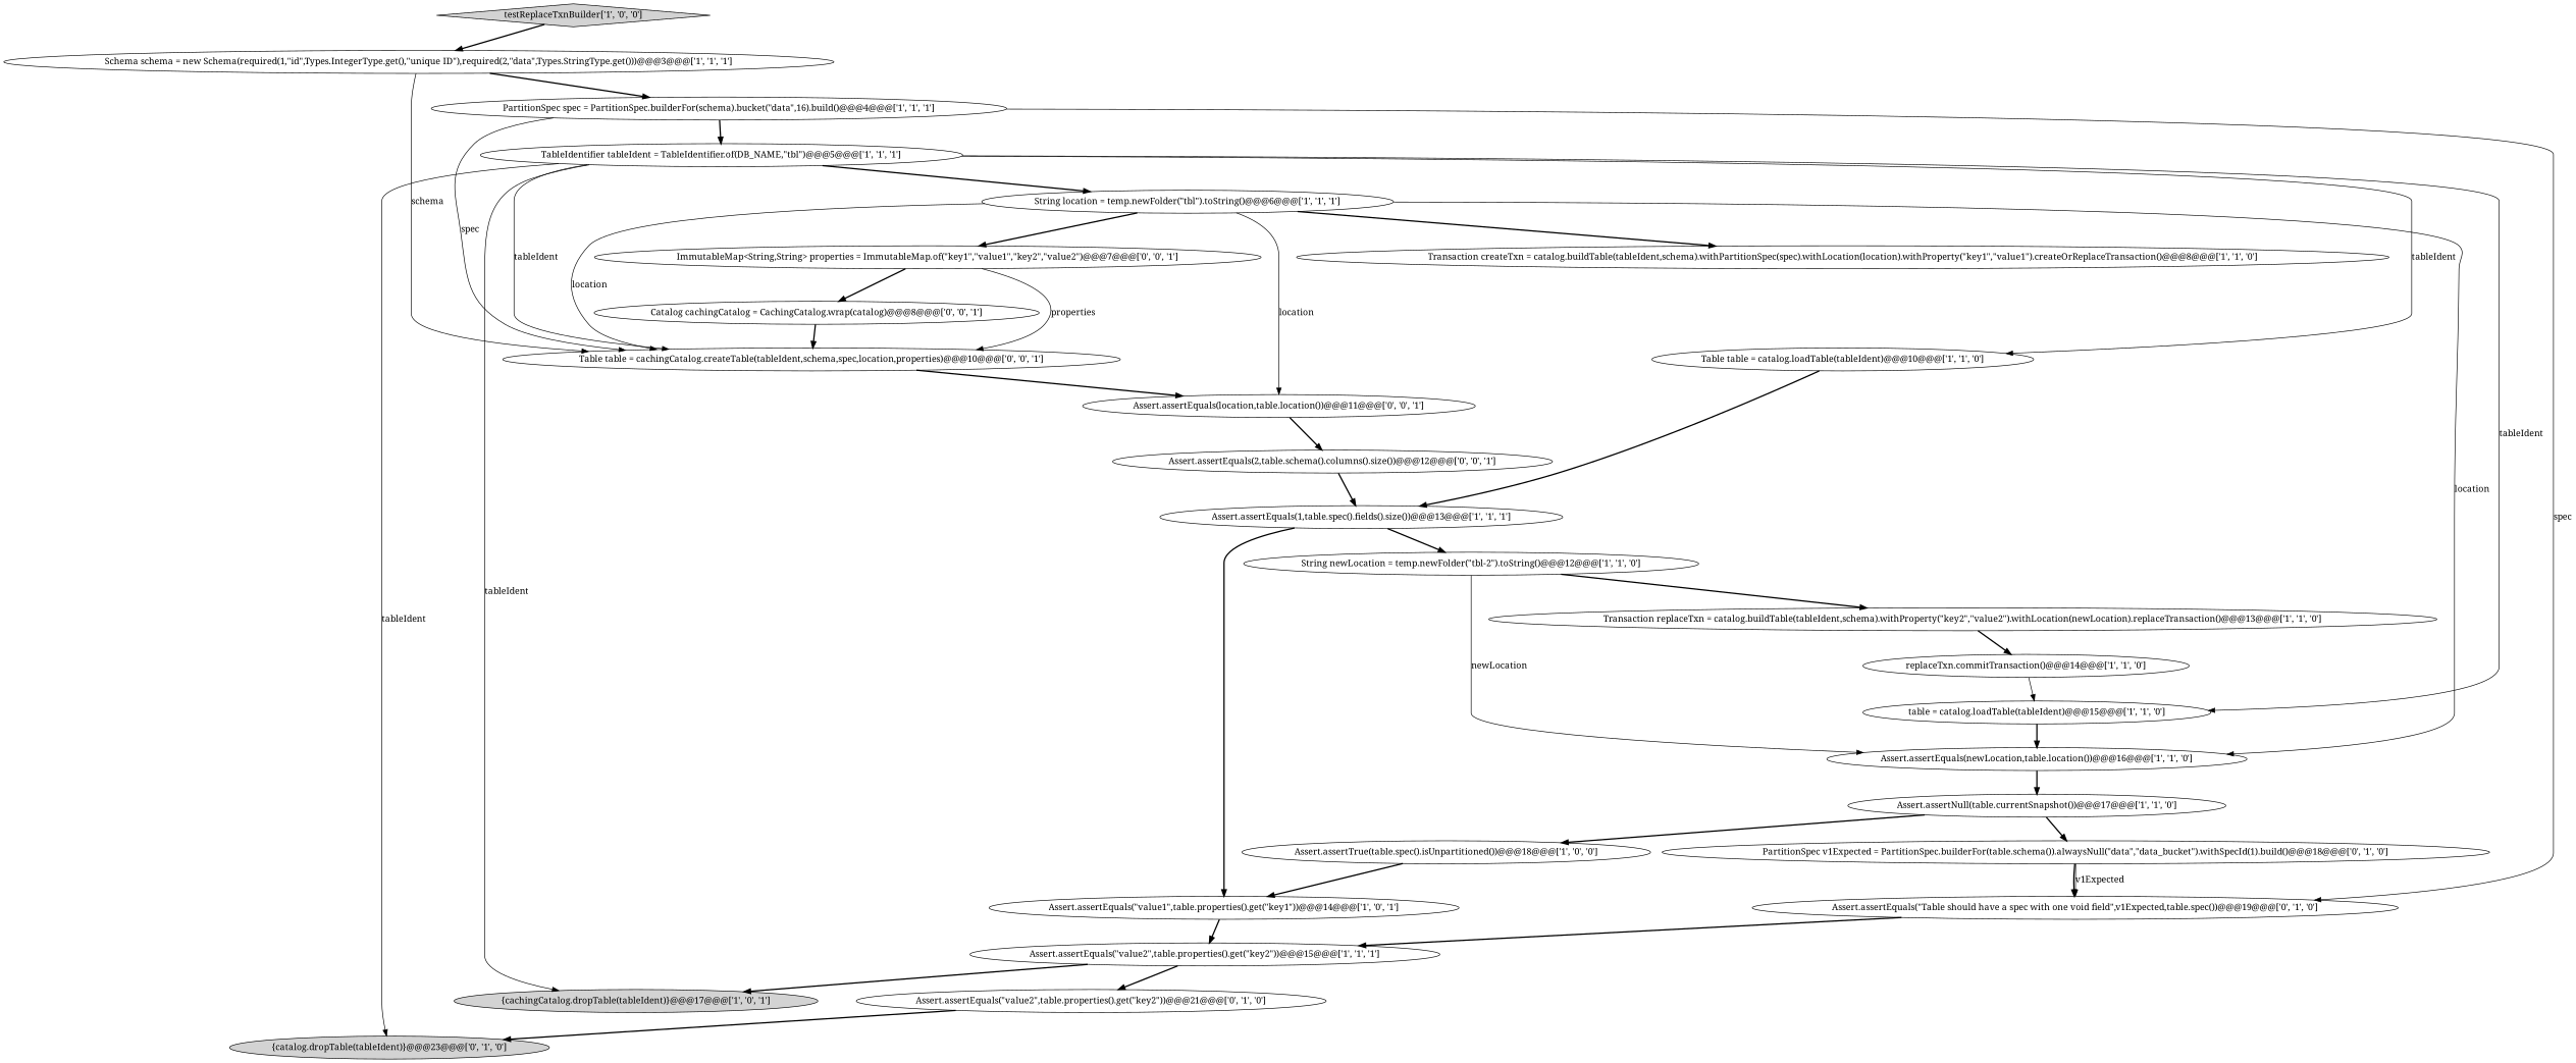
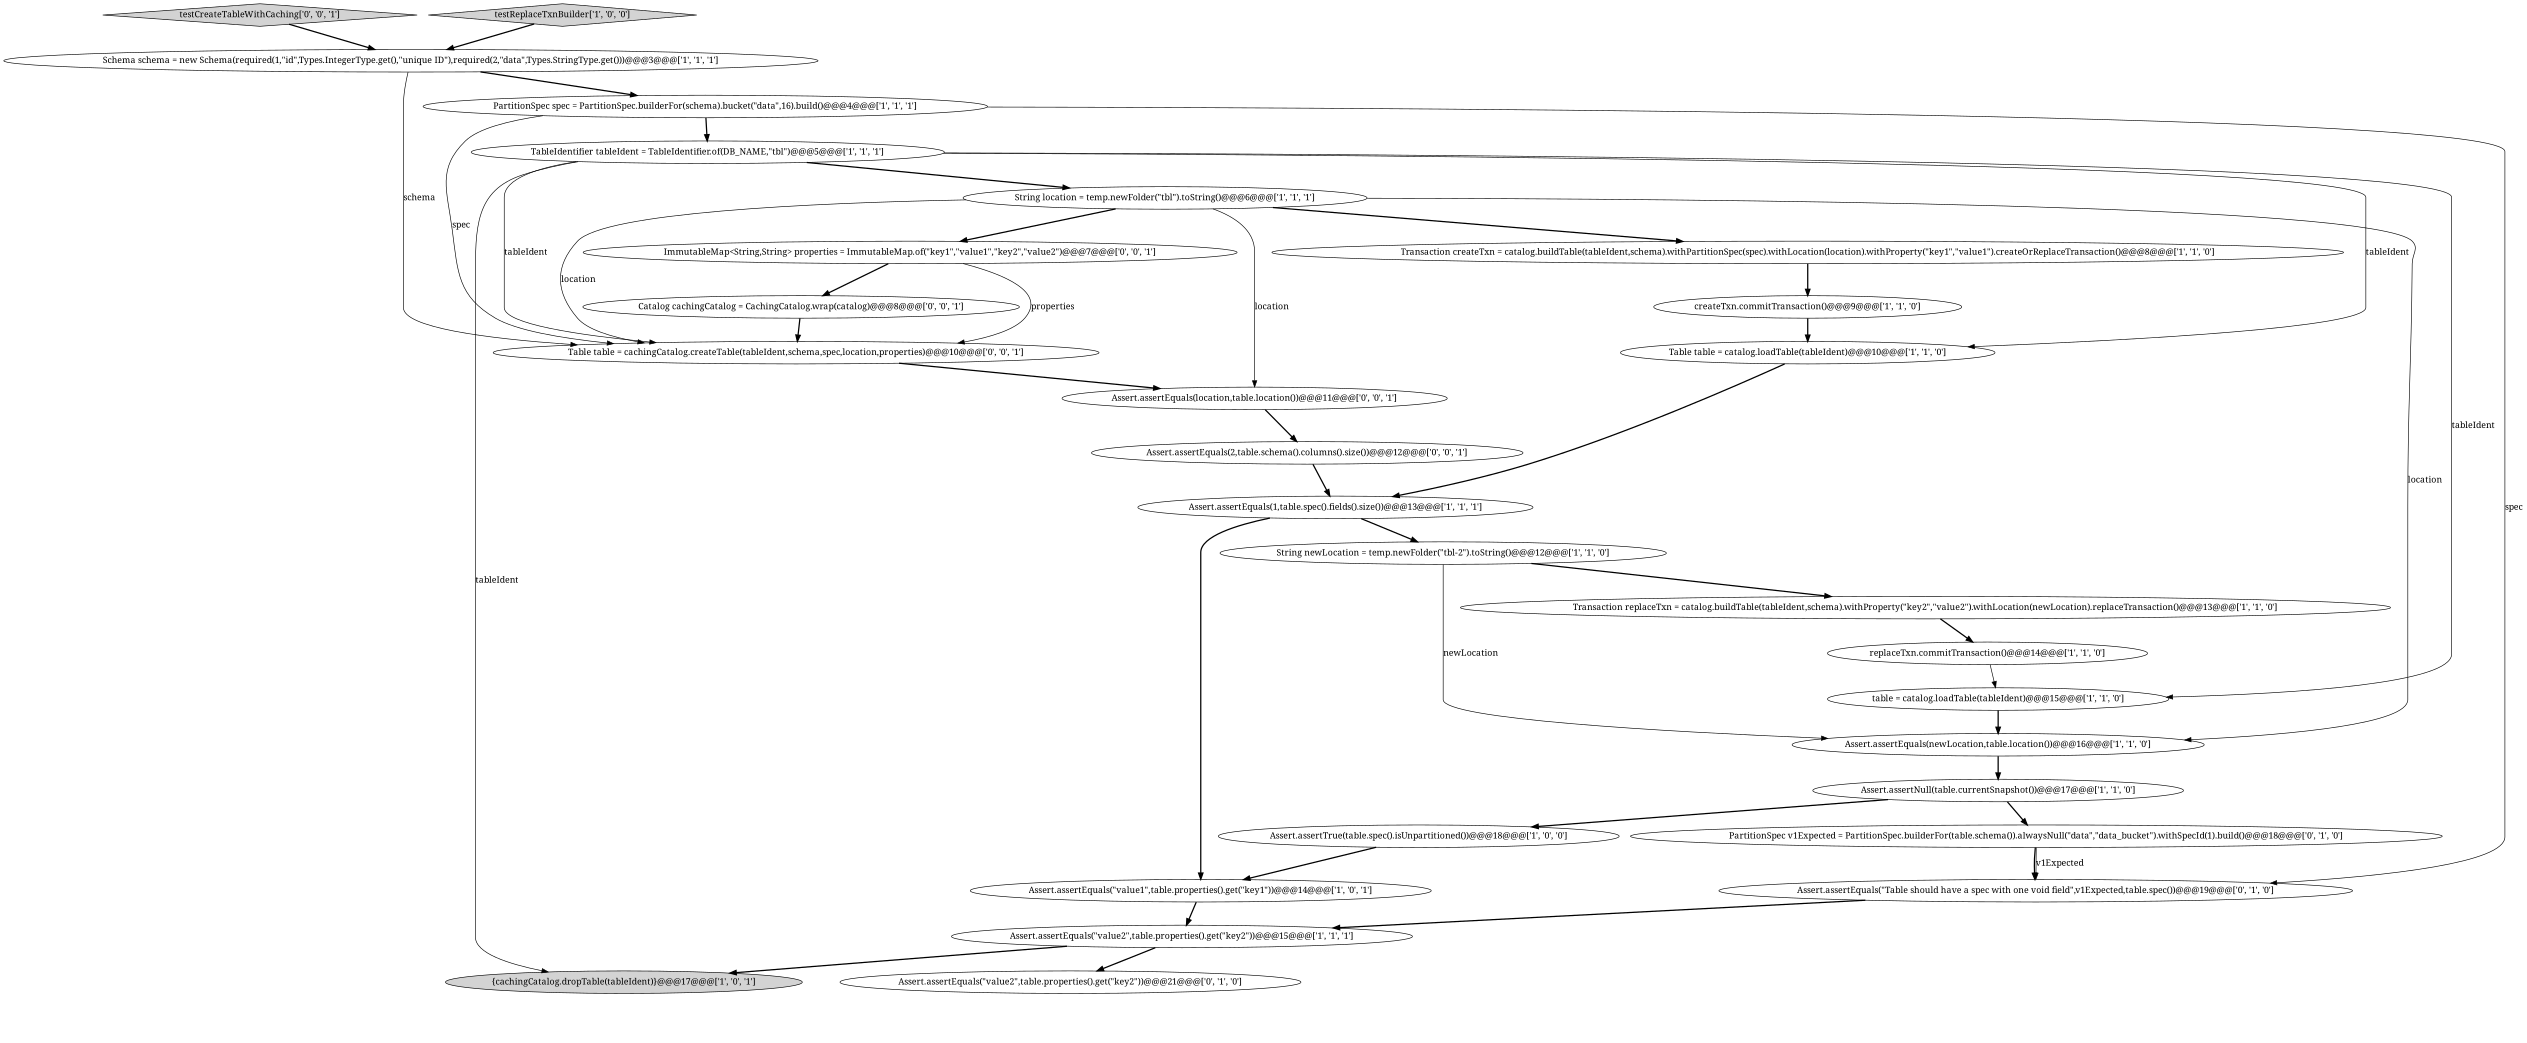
  digraph {
    fontname="Noto Serif"
    node [fillcolor=white fontname="Noto Serif" shape=ellipse style=filled]
    edge [fontname="Noto Serif" style=bold]
    n1 [label="Transaction replaceTxn = catalog.buildTable(tableIdent,schema).withProperty(\"key2\",\"value2\").withLocation(newLocation).replaceTransaction()@@@13@@@['1', '1', '0']"]
    n2 [label="replaceTxn.commitTransaction()@@@14@@@['1', '1', '0']"]
    n3 [label="table = catalog.loadTable(tableIdent)@@@15@@@['1', '1', '0']"]
    n4 [label="PartitionSpec v1Expected = PartitionSpec.builderFor(table.schema()).alwaysNull(\"data\",\"data_bucket\").withSpecId(1).build()@@@18@@@['0', '1', '0']"]
    n5 [label="Assert.assertEquals(\"Table should have a spec with one void field\",v1Expected,table.spec())@@@19@@@['0', '1', '0']"]
    n6 [label="Assert.assertEquals(\"value2\",table.properties().get(\"key2\"))@@@15@@@['1', '1', '1']"]
    n7 [label="Catalog cachingCatalog = CachingCatalog.wrap(catalog)@@@8@@@['0', '0', '1']"]
    n8 [label="Table table = cachingCatalog.createTable(tableIdent,schema,spec,location,properties)@@@10@@@['0', '0', '1']"]
    n9 [label="Assert.assertEquals(location,table.location())@@@11@@@['0', '0', '1']"]
    n10 [label="Assert.assertEquals(2,table.schema().columns().size())@@@12@@@['0', '0', '1']"]
    n11 [label="ImmutableMap<String,String> properties = ImmutableMap.of(\"key1\",\"value1\",\"key2\",\"value2\")@@@7@@@['0', '0', '1']"]
    n12 [label="Table table = catalog.loadTable(tableIdent)@@@10@@@['1', '1', '0']"]
    n13 [label="Assert.assertEquals(1,table.spec().fields().size())@@@13@@@['1', '1', '1']"]
    n14 [label="String newLocation = temp.newFolder(\"tbl-2\").toString()@@@12@@@['1', '1', '0']"]
    n15 [label="Assert.assertEquals(\"value1\",table.properties().get(\"key1\"))@@@14@@@['1', '0', '1']"]
    n16 [label="Assert.assertEquals(newLocation,table.location())@@@16@@@['1', '1', '0']"]
    n17 [label="Assert.assertNull(table.currentSnapshot())@@@17@@@['1', '1', '0']"]
    n18 [label="Assert.assertTrue(table.spec().isUnpartitioned())@@@18@@@['1', '0', '0']"]
    n19 [label="String location = temp.newFolder(\"tbl\").toString()@@@6@@@['1', '1', '1']"]
    n20 [label="Transaction createTxn = catalog.buildTable(tableIdent,schema).withPartitionSpec(spec).withLocation(location).withProperty(\"key1\",\"value1\").createOrReplaceTransaction()@@@8@@@['1', '1', '0']"]
+   n21 [label="createTxn.commitTransaction()@@@9@@@['1', '1', '0']"]
    n22 [label="TableIdentifier tableIdent = TableIdentifier.of(DB_NAME,\"tbl\")@@@5@@@['1', '1', '1']"]
    n23 [fillcolor=lightgray label="{cachingCatalog.dropTable(tableIdent)}@@@17@@@['1', '0', '1']"]
-   n24 [fillcolor=lightgray label="{catalog.dropTable(tableIdent)}@@@23@@@['0', '1', '0']"]
    n25 [label="Schema schema = new Schema(required(1,\"id\",Types.IntegerType.get(),\"unique ID\"),required(2,\"data\",Types.StringType.get()))@@@3@@@['1', '1', '1']"]
    n26 [label="PartitionSpec spec = PartitionSpec.builderFor(schema).bucket(\"data\",16).build()@@@4@@@['1', '1', '1']"]
    n27 [label="Assert.assertEquals(\"value2\",table.properties().get(\"key2\"))@@@21@@@['0', '1', '0']"]
+   n28 [fillcolor=lightgray label="testCreateTableWithCaching['0', '0', '1']" shape=diamond]
    n29 [fillcolor=lightgray label="testReplaceTxnBuilder['1', '0', '0']" shape=diamond]
    n1 -> n2
    n2 -> n3 [style=solid]
    n3 -> n16
    n4 -> n5 [label=v1Expected style=solid]
    n4 -> n5
    n5 -> n6
    n6 -> n23
    n6 -> n27
    n7 -> n8
    n8 -> n9
    n9 -> n10
    n10 -> n13
    n11 -> n7
    n11 -> n8 [label=properties style=solid]
    n12 -> n13
    n13 -> n14
    n13 -> n15
    n14 -> n1
    n14 -> n16 [label=newLocation style=solid]
    n15 -> n6
    n16 -> n17
    n17 -> n4
    n17 -> n18
    n18 -> n15
    n19 -> n8 [label=location style=solid]
    n19 -> n9 [label=location style=solid]
    n19 -> n11
    n19 -> n16 [label=location style=solid]
    n19 -> n20
+   n20 -> n21
+   n21 -> n12
    n22 -> n3 [label=tableIdent style=solid]
    n22 -> n8 [label=tableIdent style=solid]
    n22 -> n12 [label=tableIdent style=solid]
    n22 -> n19
    n22 -> n23 [label=tableIdent style=solid]
-   n22 -> n24 [label=tableIdent style=solid]
    n25 -> n8 [label=schema style=solid]
    n25 -> n26
    n26 -> n5 [label=spec style=solid]
    n26 -> n8 [label=spec style=solid]
    n26 -> n22
-   n27 -> n24
+   n28 -> n25
    n29 -> n25
  }
